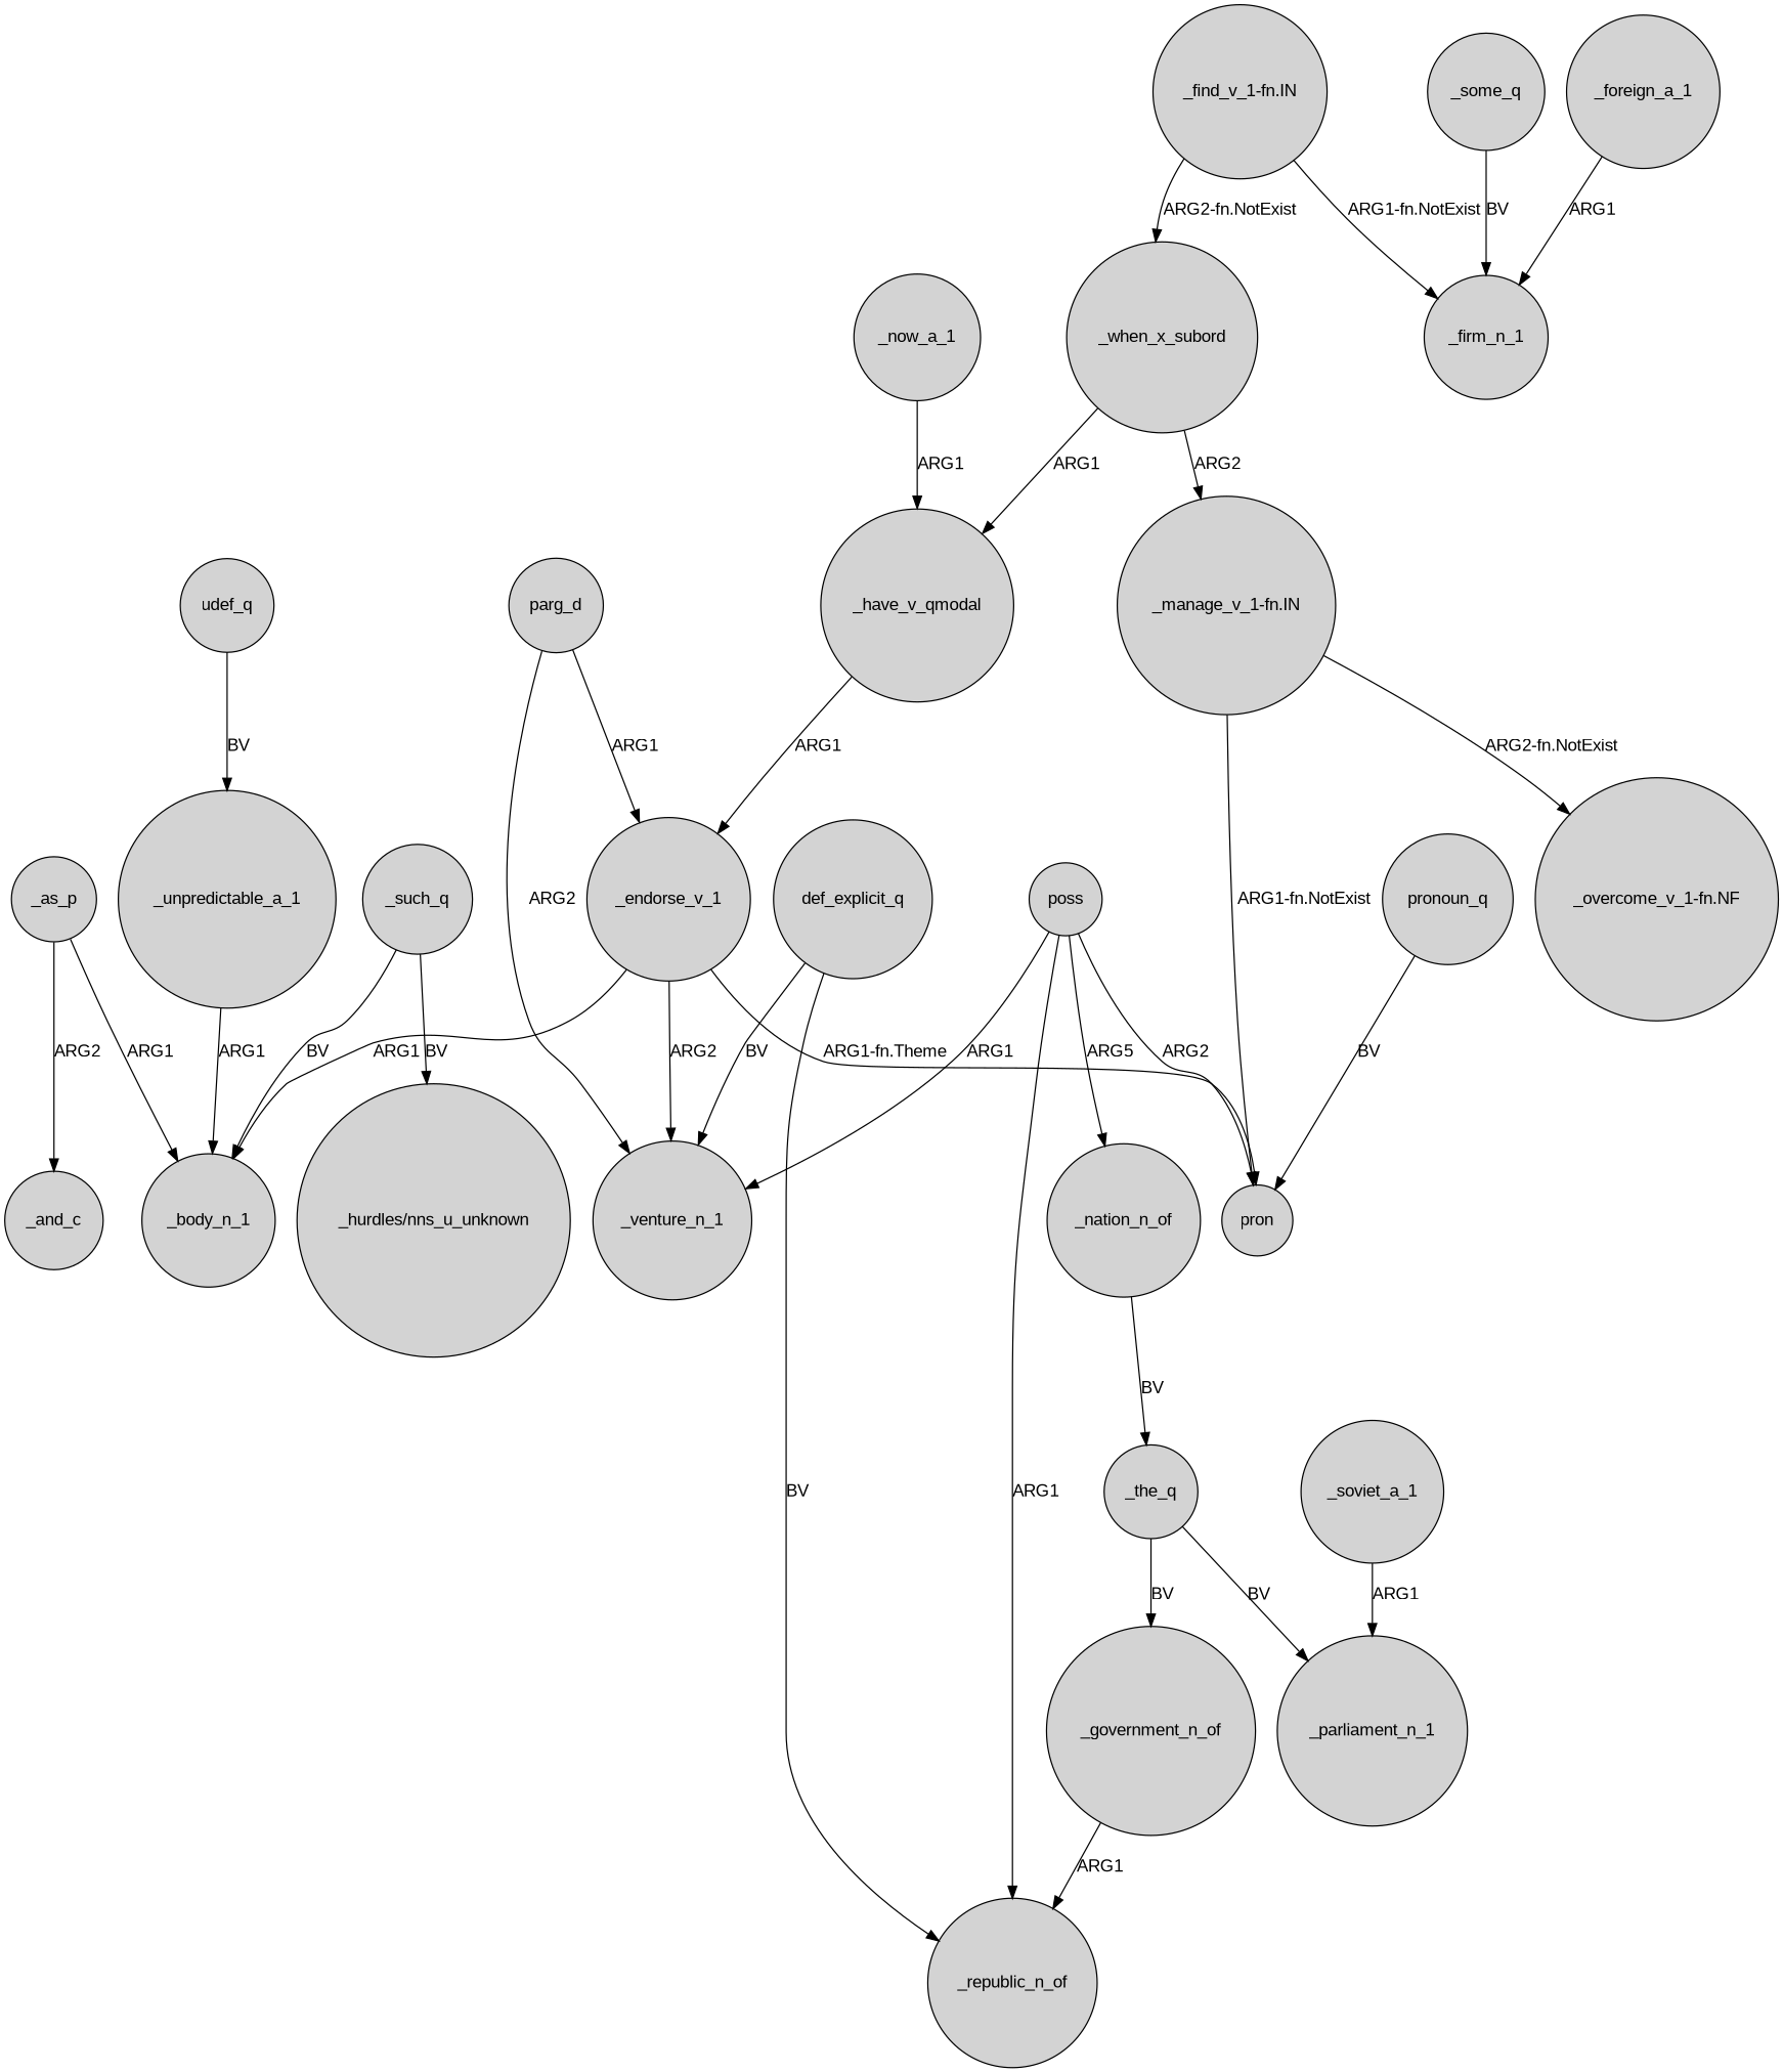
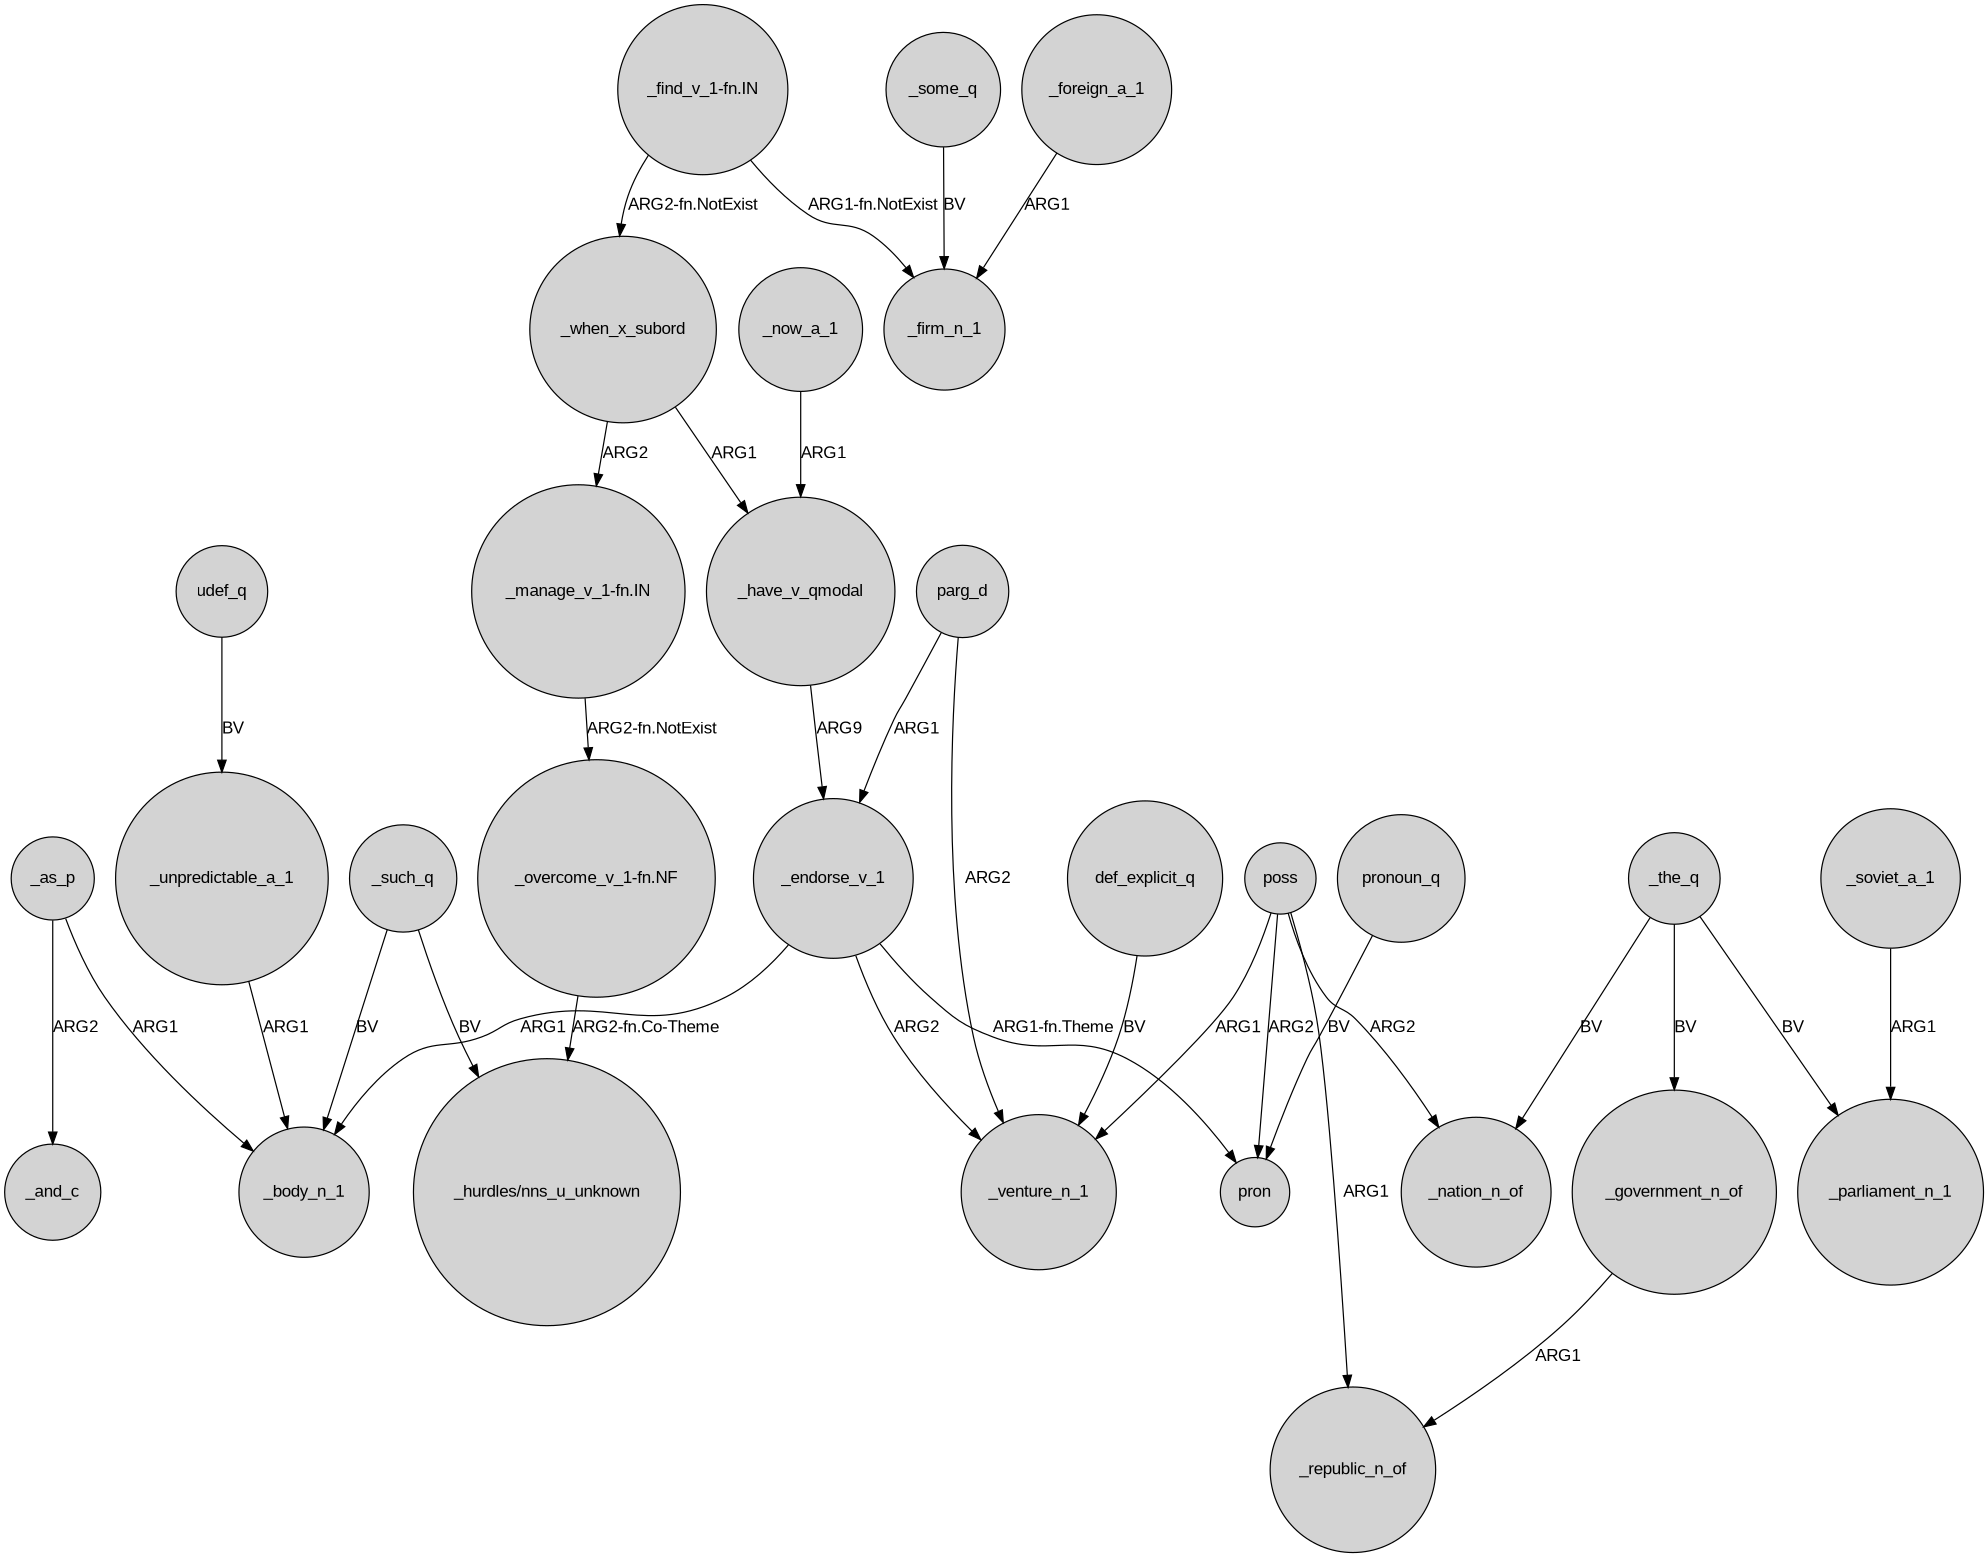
  digraph {
    fontname="Liberation Sans"
    node [fontname="Liberation Sans" shape=circle style=filled]
    edge [fontname="Liberation Sans"]
    _such_q
    _body_n_1
    "_hurdles/nns_u_unknown"
    def_explicit_q
    _republic_n_of
    _venture_n_1
    poss
    pron
    _nation_n_of
    _when_x_subord
    _have_v_qmodal
    "_manage_v_1-fn.IN"
    _endorse_v_1
    "_overcome_v_1-fn.NF"
    _as_p
    _and_c
    _unpredictable_a_1
    _soviet_a_1
    _parliament_n_1
    _now_a_1
    _the_q
    _government_n_of
    _some_q
    _firm_n_1
    pronoun_q
    "_find_v_1-fn.IN"
    _foreign_a_1
    parg_d
    udef_q
    _such_q -> _body_n_1 [label=BV]
    _such_q -> "_hurdles/nns_u_unknown" [label=BV]
-   def_explicit_q -> _republic_n_of [label=BV]
    def_explicit_q -> _venture_n_1 [label=BV]
    poss -> _republic_n_of [label=ARG1]
    poss -> _venture_n_1 [label=ARG1]
    poss -> pron [label=ARG2]
-   poss -> _nation_n_of [label=ARG5]
+   poss -> _nation_n_of [label=ARG2]
    _when_x_subord -> _have_v_qmodal [label=ARG1]
    _when_x_subord -> "_manage_v_1-fn.IN" [label=ARG2]
-   _have_v_qmodal -> _endorse_v_1 [label=ARG1]
-   "_manage_v_1-fn.IN" -> pron [label="ARG1-fn.NotExist"]
+   _have_v_qmodal -> _endorse_v_1 [label=ARG9]
    "_manage_v_1-fn.IN" -> "_overcome_v_1-fn.NF" [label="ARG2-fn.NotExist"]
    _endorse_v_1 -> _body_n_1 [label=ARG1]
    _endorse_v_1 -> _venture_n_1 [label=ARG2]
    _endorse_v_1 -> pron [label="ARG1-fn.Theme"]
+   "_overcome_v_1-fn.NF" -> "_hurdles/nns_u_unknown" [label="ARG2-fn.Co-Theme"]
    _as_p -> _body_n_1 [label=ARG1]
    _as_p -> _and_c [label=ARG2]
    _unpredictable_a_1 -> _body_n_1 [label=ARG1]
    _soviet_a_1 -> _parliament_n_1 [label=ARG1]
    _now_a_1 -> _have_v_qmodal [label=ARG1]
-   _nation_n_of -> _the_q [label=BV]
+   _the_q -> _nation_n_of [label=BV]
    _the_q -> _parliament_n_1 [label=BV]
    _the_q -> _government_n_of [label=BV]
    _government_n_of -> _republic_n_of [label=ARG1]
    _some_q -> _firm_n_1 [label=BV]
    pronoun_q -> pron [label=BV]
    "_find_v_1-fn.IN" -> _when_x_subord [label="ARG2-fn.NotExist"]
    "_find_v_1-fn.IN" -> _firm_n_1 [label="ARG1-fn.NotExist"]
    _foreign_a_1 -> _firm_n_1 [label=ARG1]
    parg_d -> _venture_n_1 [label=ARG2]
    parg_d -> _endorse_v_1 [label=ARG1]
    udef_q -> _unpredictable_a_1 [label=BV]
  }
